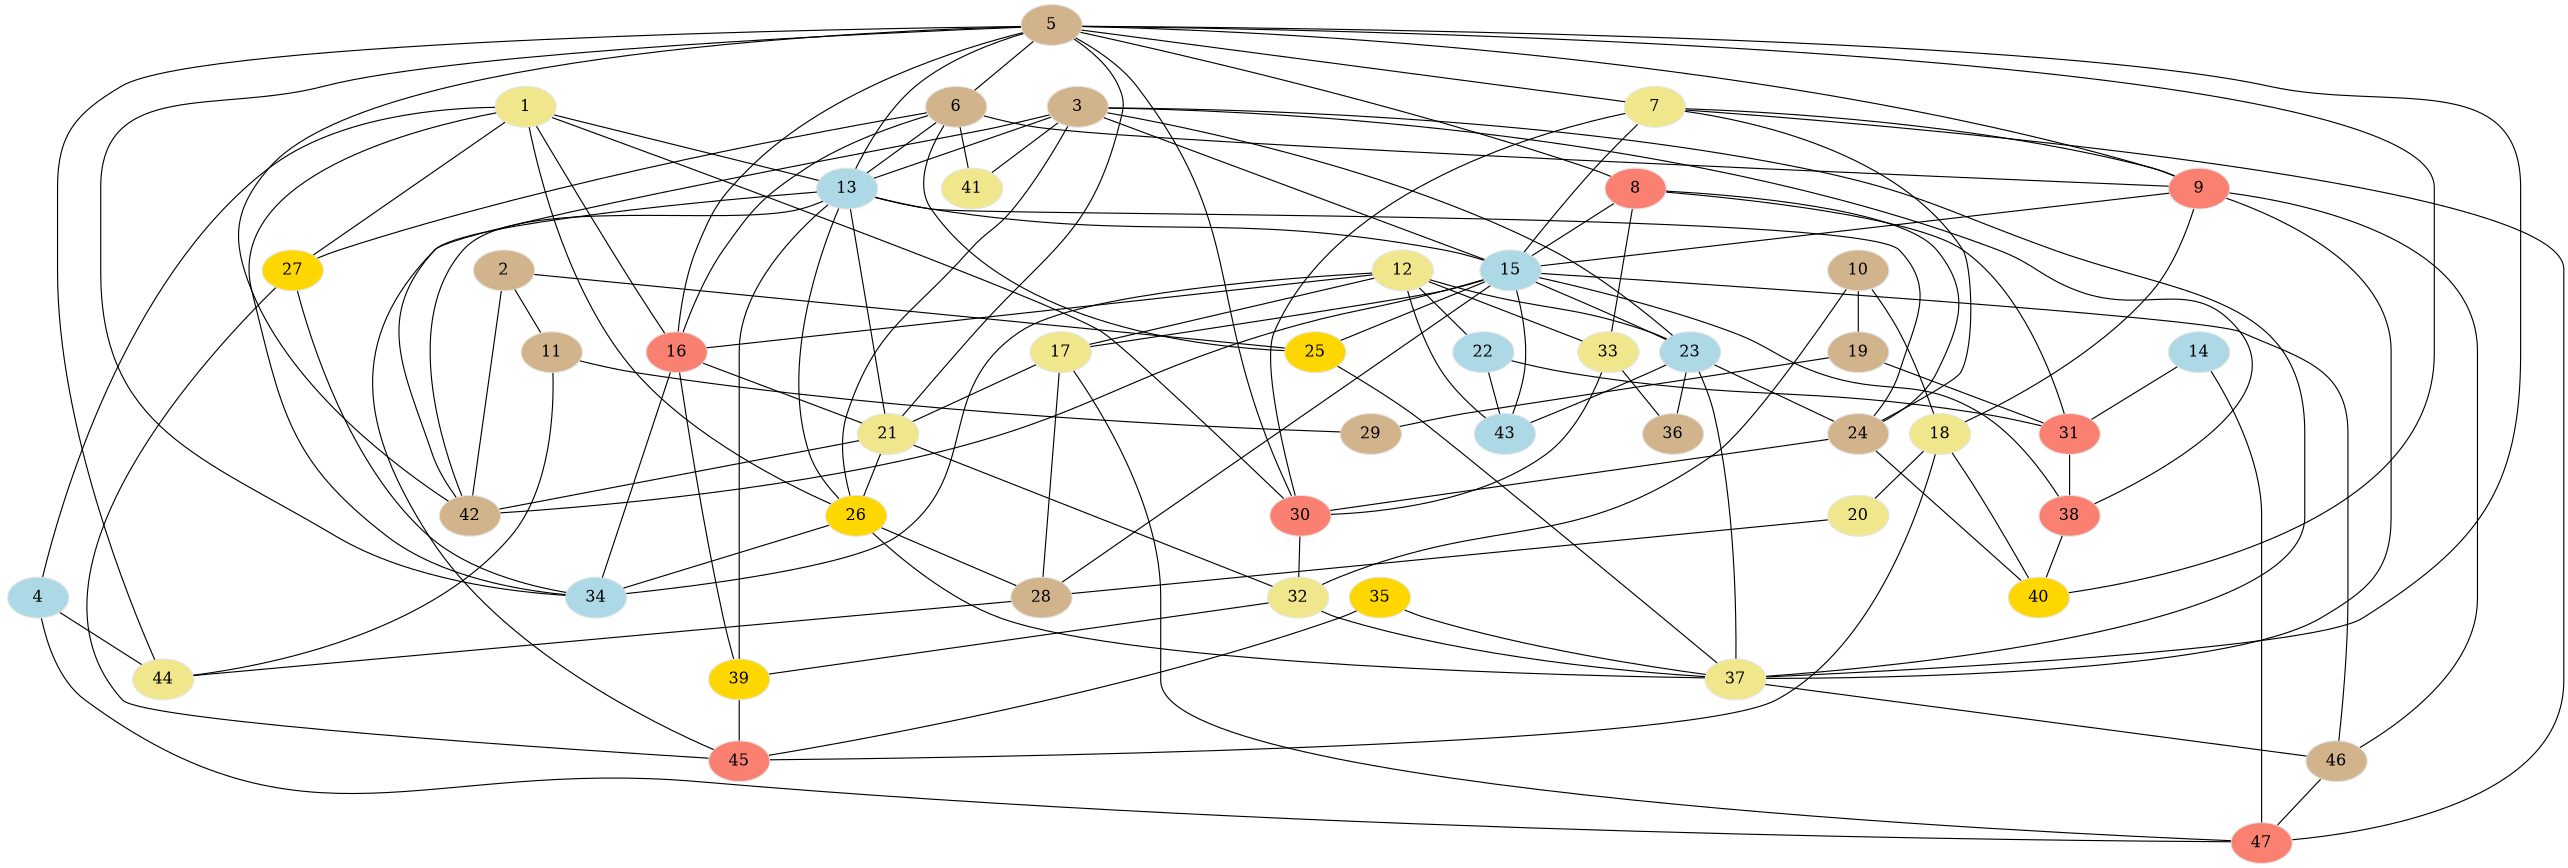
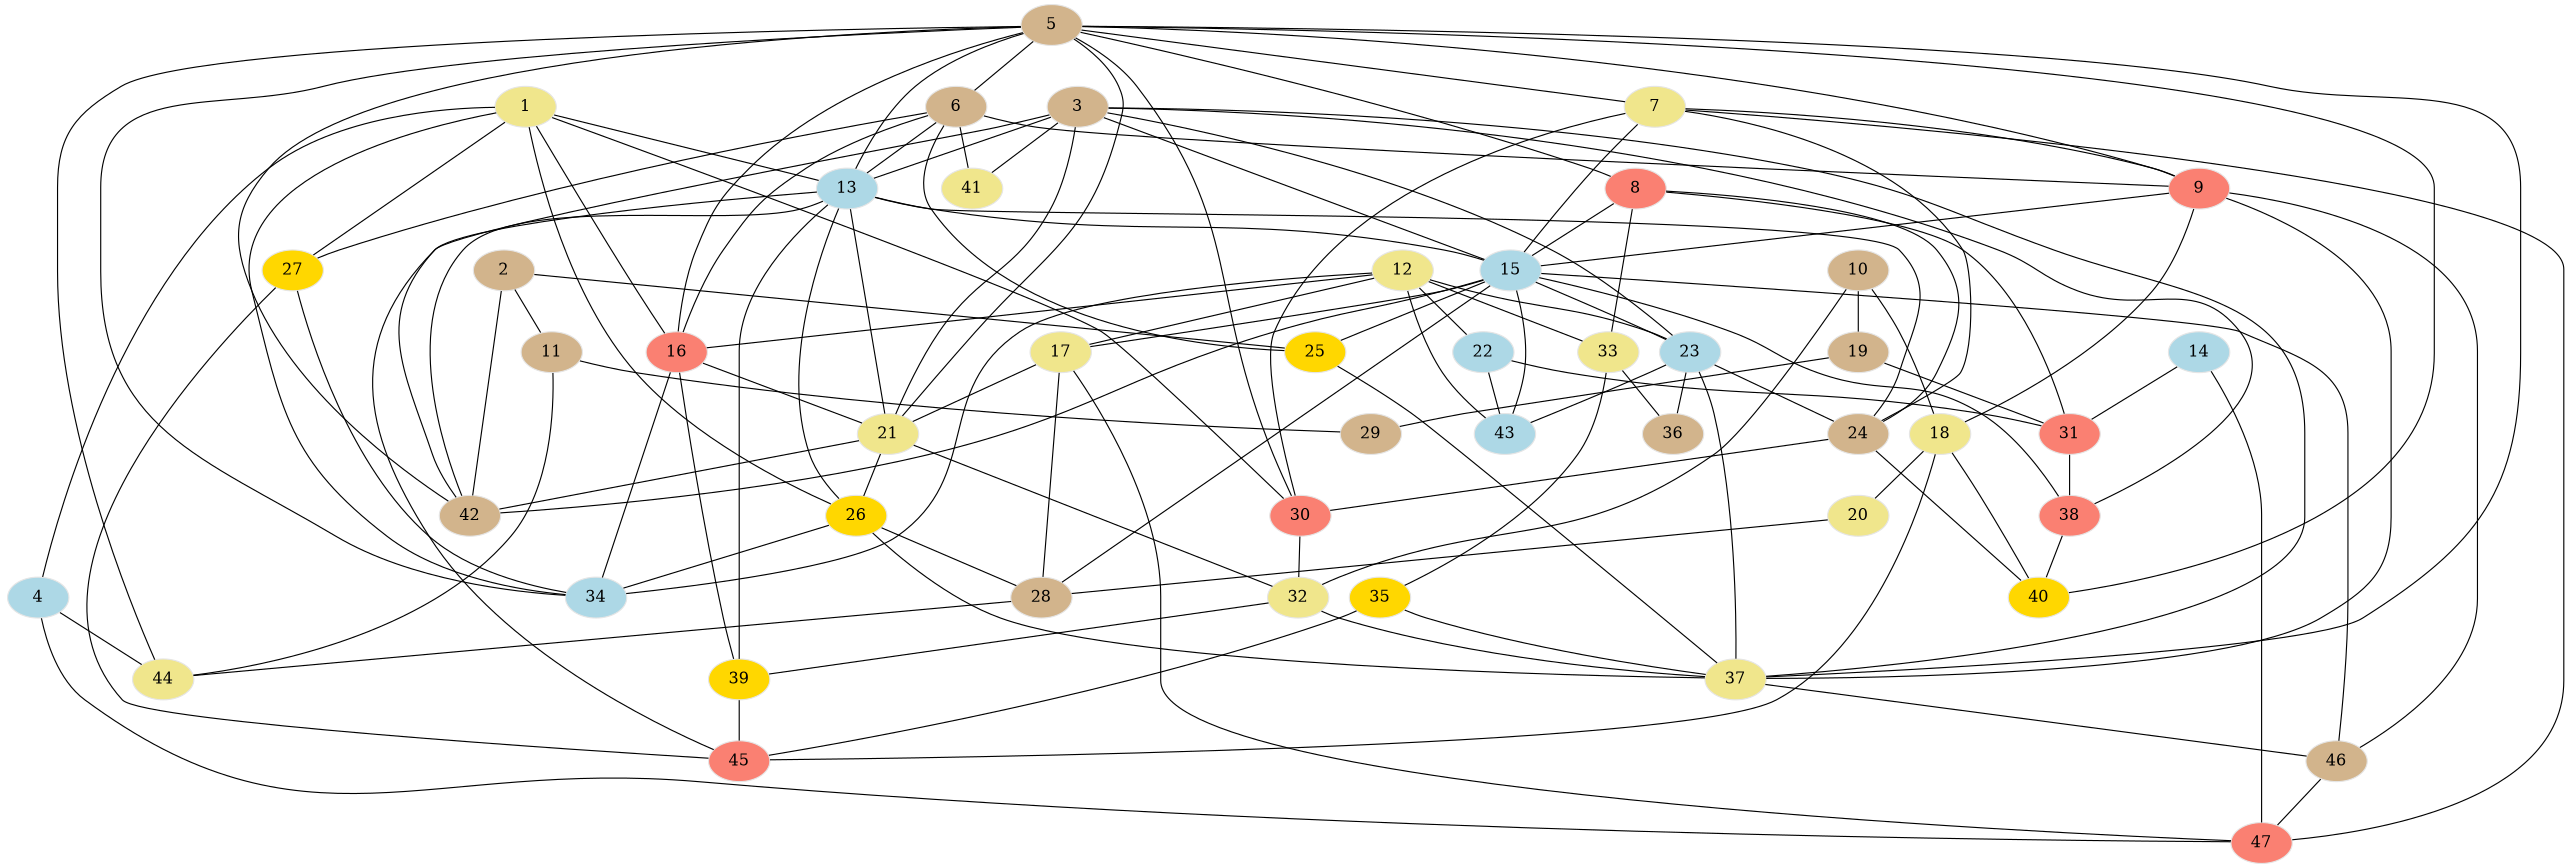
  graph {
    fontname="DejaVu Serif"
    node [color=gray90 fillcolor=tan fontname="DejaVu Serif" style=filled]
    edge [fontname="DejaVu Serif" weight=1.0]
    1 [fillcolor=khaki]
    4 [fillcolor=lightblue]
    13 [fillcolor=lightblue]
    16 [fillcolor=salmon]
    26 [fillcolor=gold]
    27 [fillcolor=gold]
    30 [fillcolor=salmon]
    34 [fillcolor=lightblue]
    44 [fillcolor=khaki]
    47 [fillcolor=salmon]
    42
    15 [fillcolor=lightblue]
    21 [fillcolor=khaki]
    24
    39 [fillcolor=gold]
    45 [fillcolor=salmon]
    37 [fillcolor=khaki]
    28
    32 [fillcolor=khaki]
    2
    11
    25 [fillcolor=gold]
    29
    3
    23 [fillcolor=lightblue]
    38 [fillcolor=salmon]
    41 [fillcolor=khaki]
    46
    17 [fillcolor=khaki]
    43 [fillcolor=lightblue]
    36
    40 [fillcolor=gold]
    5
    6
    7 [fillcolor=khaki]
    8 [fillcolor=salmon]
    9 [fillcolor=salmon]
    31 [fillcolor=salmon]
    33 [fillcolor=khaki]
    18 [fillcolor=khaki]
    35 [fillcolor=gold]
    20 [fillcolor=khaki]
    10
    19
    12 [fillcolor=khaki]
    22 [fillcolor=lightblue]
    14 [fillcolor=lightblue]
    1 -- 4
    1 -- 13
    1 -- 16
    1 -- 26
    1 -- 27
    1 -- 30
    1 -- 34
    4 -- 44
    4 -- 47
    13 -- 26
    13 -- 42
    13 -- 15
    13 -- 21 [weight=3.0]
    13 -- 24
    13 -- 39
    13 -- 45
    16 -- 34
    16 -- 21 [weight=2.0]
    16 -- 39
    26 -- 34
    26 -- 37
    26 -- 28
    27 -- 34
    27 -- 45
    30 -- 32
    15 -- 42
    15 -- 28
    15 -- 25
    15 -- 23
    15 -- 38
    15 -- 46
    15 -- 17
    15 -- 43
    21 -- 26 [weight=2.0]
    21 -- 42
    21 -- 32
    24 -- 30
    24 -- 40
    39 -- 45
    37 -- 46
    28 -- 44
    32 -- 39
    32 -- 37
    2 -- 42
    2 -- 11
    2 -- 25
    11 -- 44
    11 -- 29
    25 -- 37
    3 -- 13
-   3 -- 26
+   3 -- 21
    3 -- 42
    3 -- 15
    3 -- 37
    3 -- 23
    3 -- 38
    3 -- 41
    23 -- 24 [weight=2.0]
    23 -- 37
    23 -- 43 [weight=2.0]
    23 -- 36
    38 -- 40
    46 -- 47
    17 -- 47
    17 -- 21
    17 -- 28
    5 -- 13
    5 -- 16
    5 -- 30
    5 -- 34
    5 -- 44 [weight=2.0]
    5 -- 42
    5 -- 21
    5 -- 37
    5 -- 40
    5 -- 6 [weight=2.0]
    5 -- 7
    5 -- 8
    5 -- 9 [weight=2.0]
    6 -- 13
    6 -- 16
    6 -- 27
    6 -- 25
    6 -- 41
    6 -- 9
    7 -- 30 [weight=2.0]
    7 -- 47
    7 -- 15
    7 -- 24
    7 -- 9 [weight=2.0]
    8 -- 15
    8 -- 24
    8 -- 31
    8 -- 33
    9 -- 15
    9 -- 37
    9 -- 46
    9 -- 18
    31 -- 38
    33 -- 36
-   33 -- 30
+   33 -- 35
    18 -- 45
    18 -- 40
    18 -- 20
    35 -- 45
    35 -- 37
    20 -- 28
    10 -- 32
    10 -- 18
    10 -- 19
    19 -- 29
    19 -- 31
    12 -- 16
    12 -- 34 [weight=3.0]
    12 -- 23 [weight=2.0]
    12 -- 17
    12 -- 43
    12 -- 33
    12 -- 22
    22 -- 43
    22 -- 31
    14 -- 47
    14 -- 31
  }
